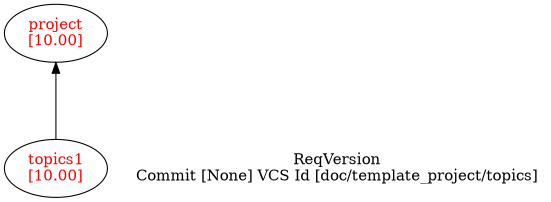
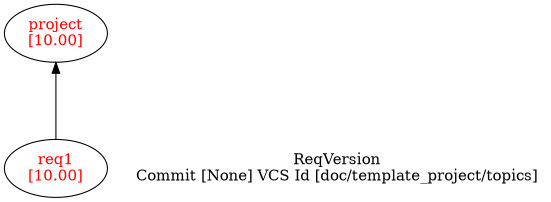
  digraph {
    mclimit=10.0
    nslimit=10.0
    rankdir=BT
    ranksep=1
    node [fontcolor=red]
    n1 [label="project\n[10.00]"]
-   n2 [label="topics1\n[10.00]"]
+   n2 [label="req1\n[10.00]"]
    n3 [label="ReqVersion\nCommit [None] VCS Id [doc/template_project/topics]" shape=plaintext fontcolor=""]
    n2 -> n1
  }
